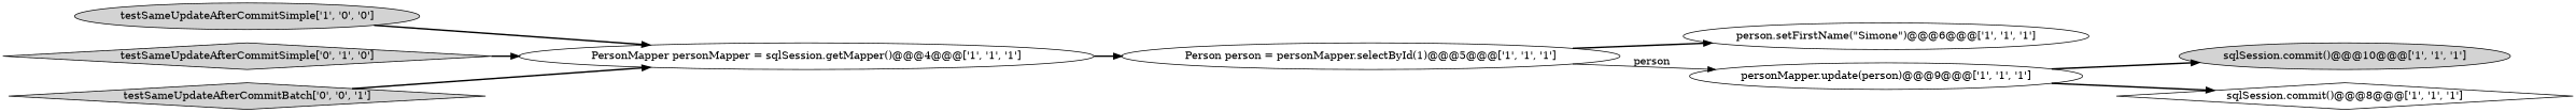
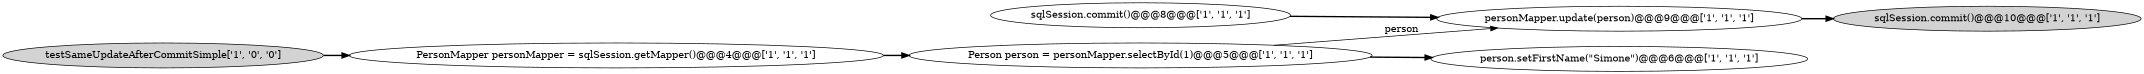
  digraph {
    rankdir=LR
    node [fillcolor=white shape=ellipse style=filled]
    edge [style=bold]
    n1 [label="Person person = personMapper.selectById(1)@@@5@@@['1', '1', '1']"]
    n2 [label="person.setFirstName(\"Simone\")@@@6@@@['1', '1', '1']"]
    n3 [label="personMapper.update(person)@@@9@@@['1', '1', '1']"]
    n4 [fillcolor=lightgray label="sqlSession.commit()@@@10@@@['1', '1', '1']"]
-   n5 [label="sqlSession.commit()@@@8@@@['1', '1', '1']" shape=diamond]
+   n5 [label="sqlSession.commit()@@@8@@@['1', '1', '1']"]
    n6 [fillcolor=lightgray label="testSameUpdateAfterCommitSimple['1', '0', '0']"]
    n7 [label="PersonMapper personMapper = sqlSession.getMapper()@@@4@@@['1', '1', '1']"]
-   n8 [fillcolor=lightgray label="testSameUpdateAfterCommitSimple['0', '1', '0']" shape=diamond]
-   n9 [fillcolor=lightgray label="testSameUpdateAfterCommitBatch['0', '0', '1']" shape=diamond]
    n1 -> n2
    n1 -> n3 [label=person style=solid]
    n3 -> n4
-   n3 -> n5
+   n5 -> n3
    n6 -> n7
    n7 -> n1
-   n8 -> n7
-   n9 -> n7
  }
